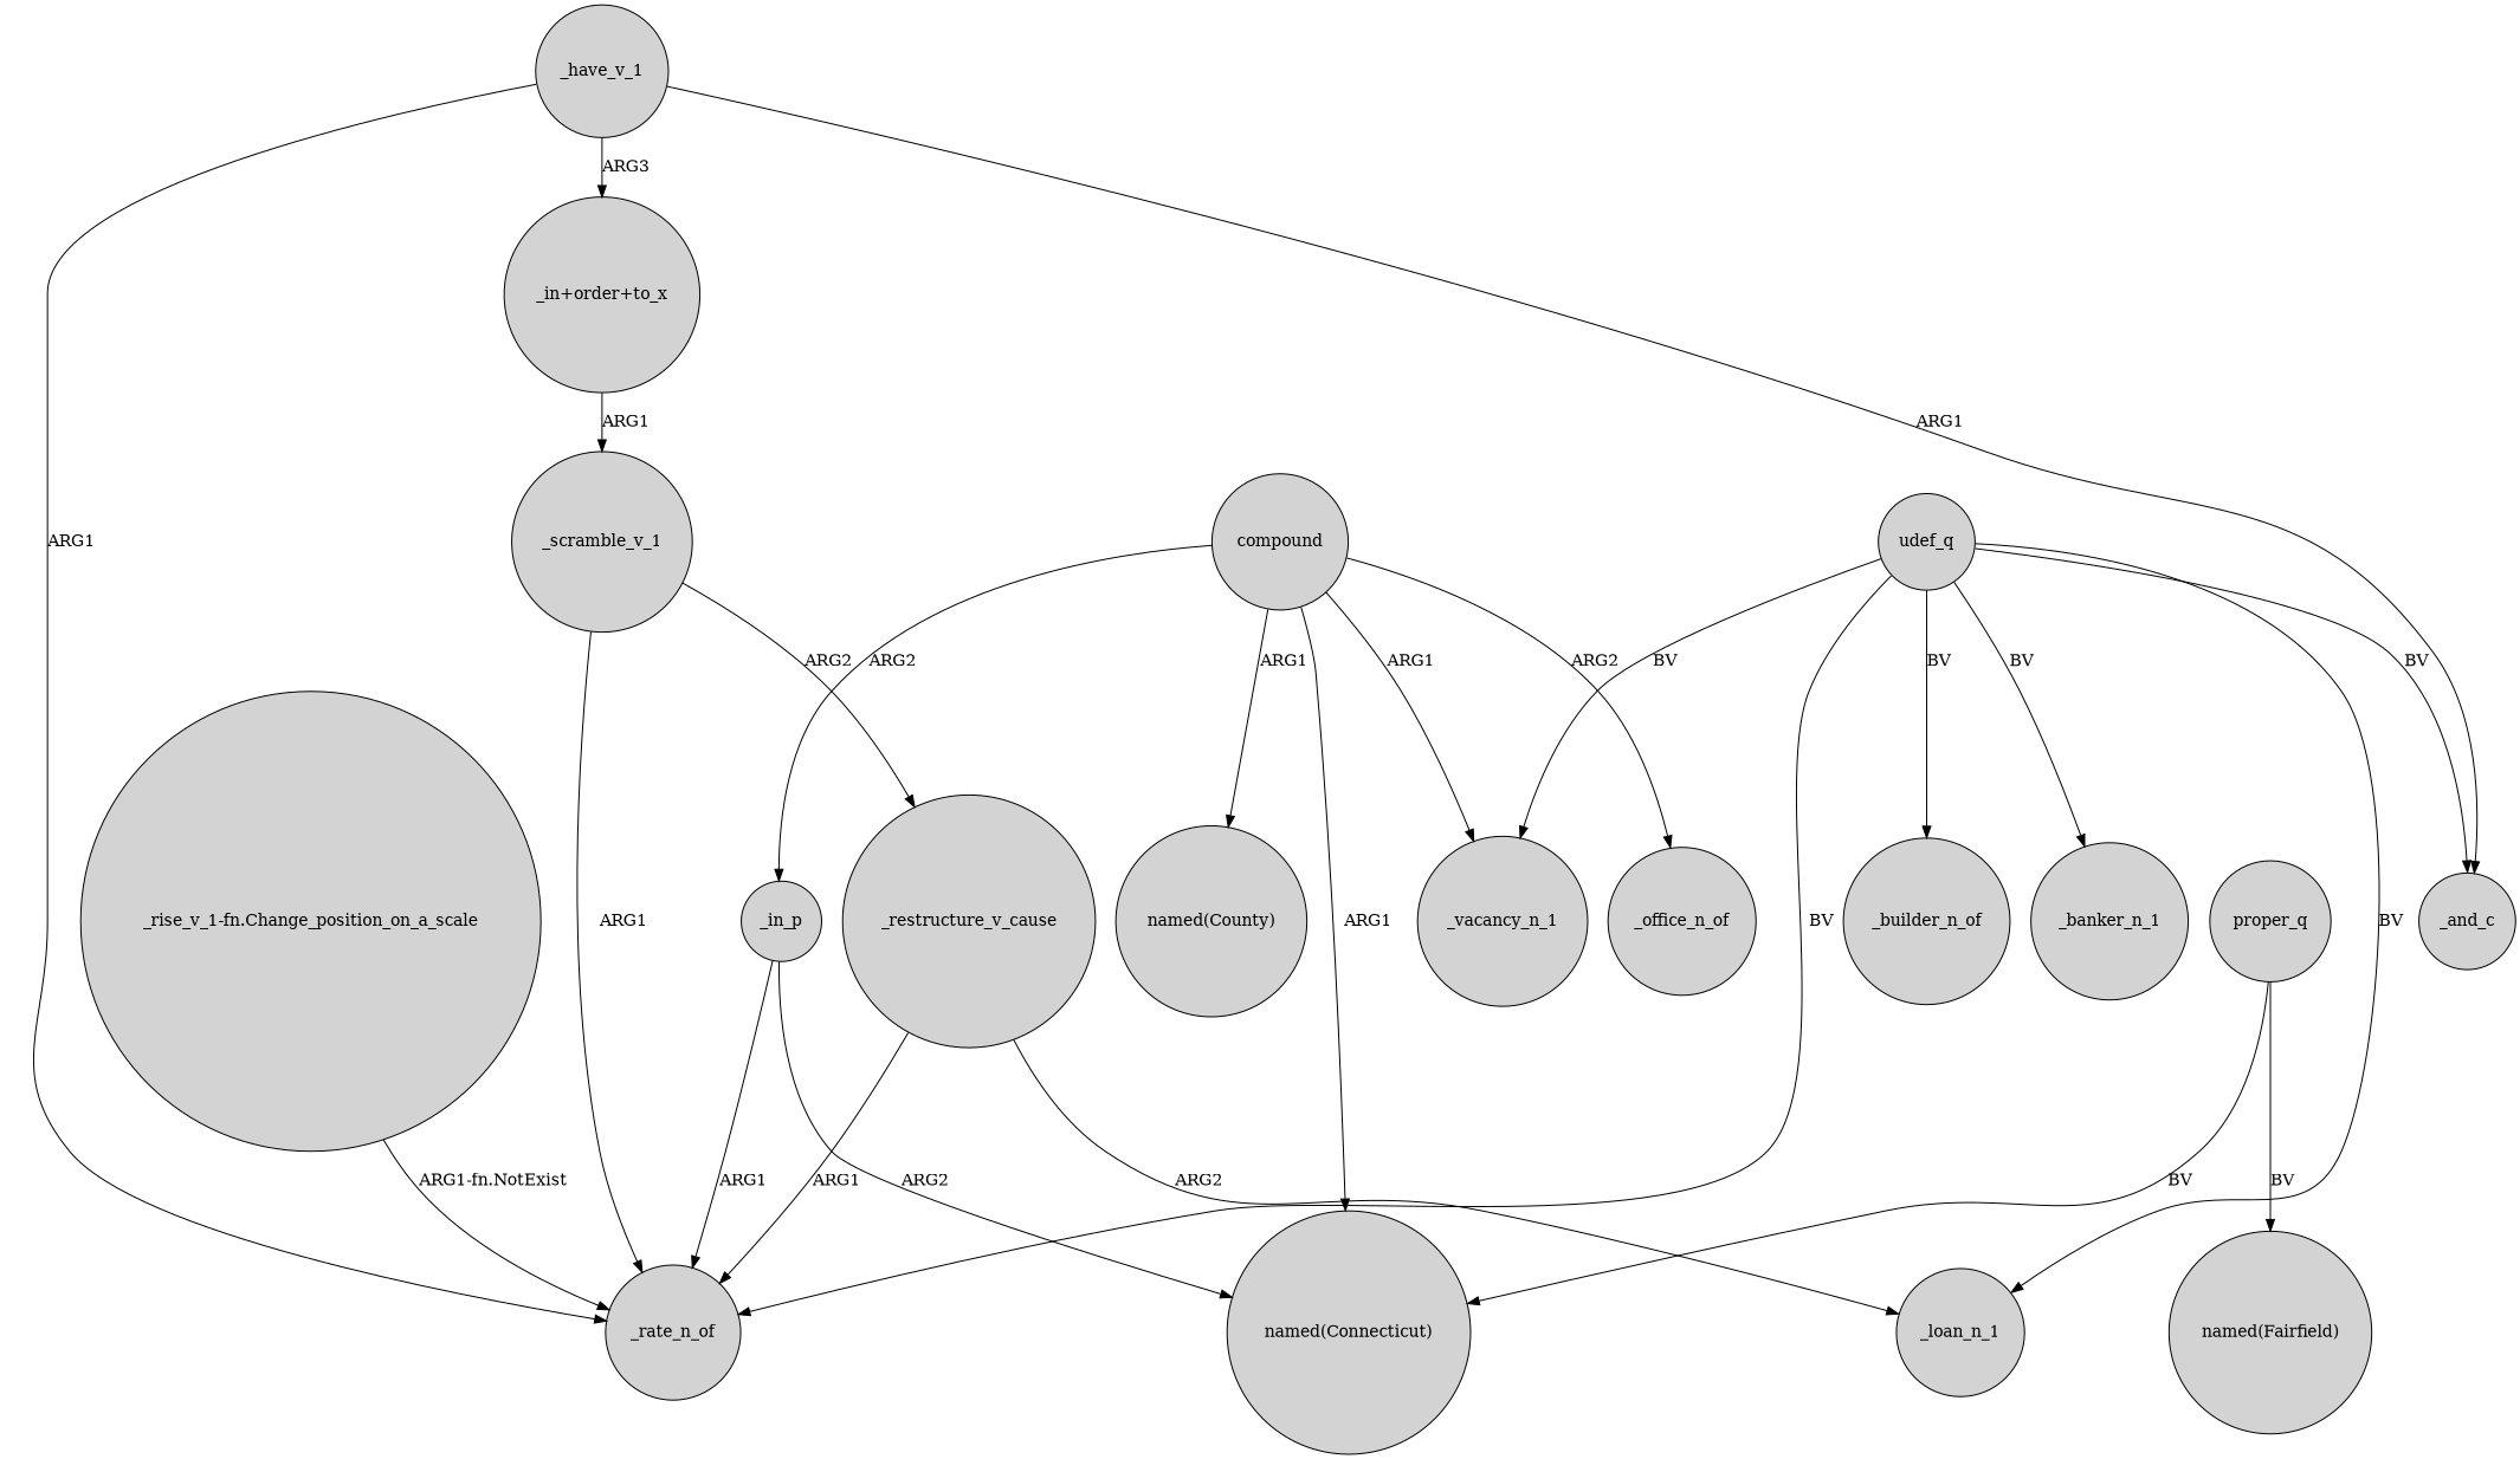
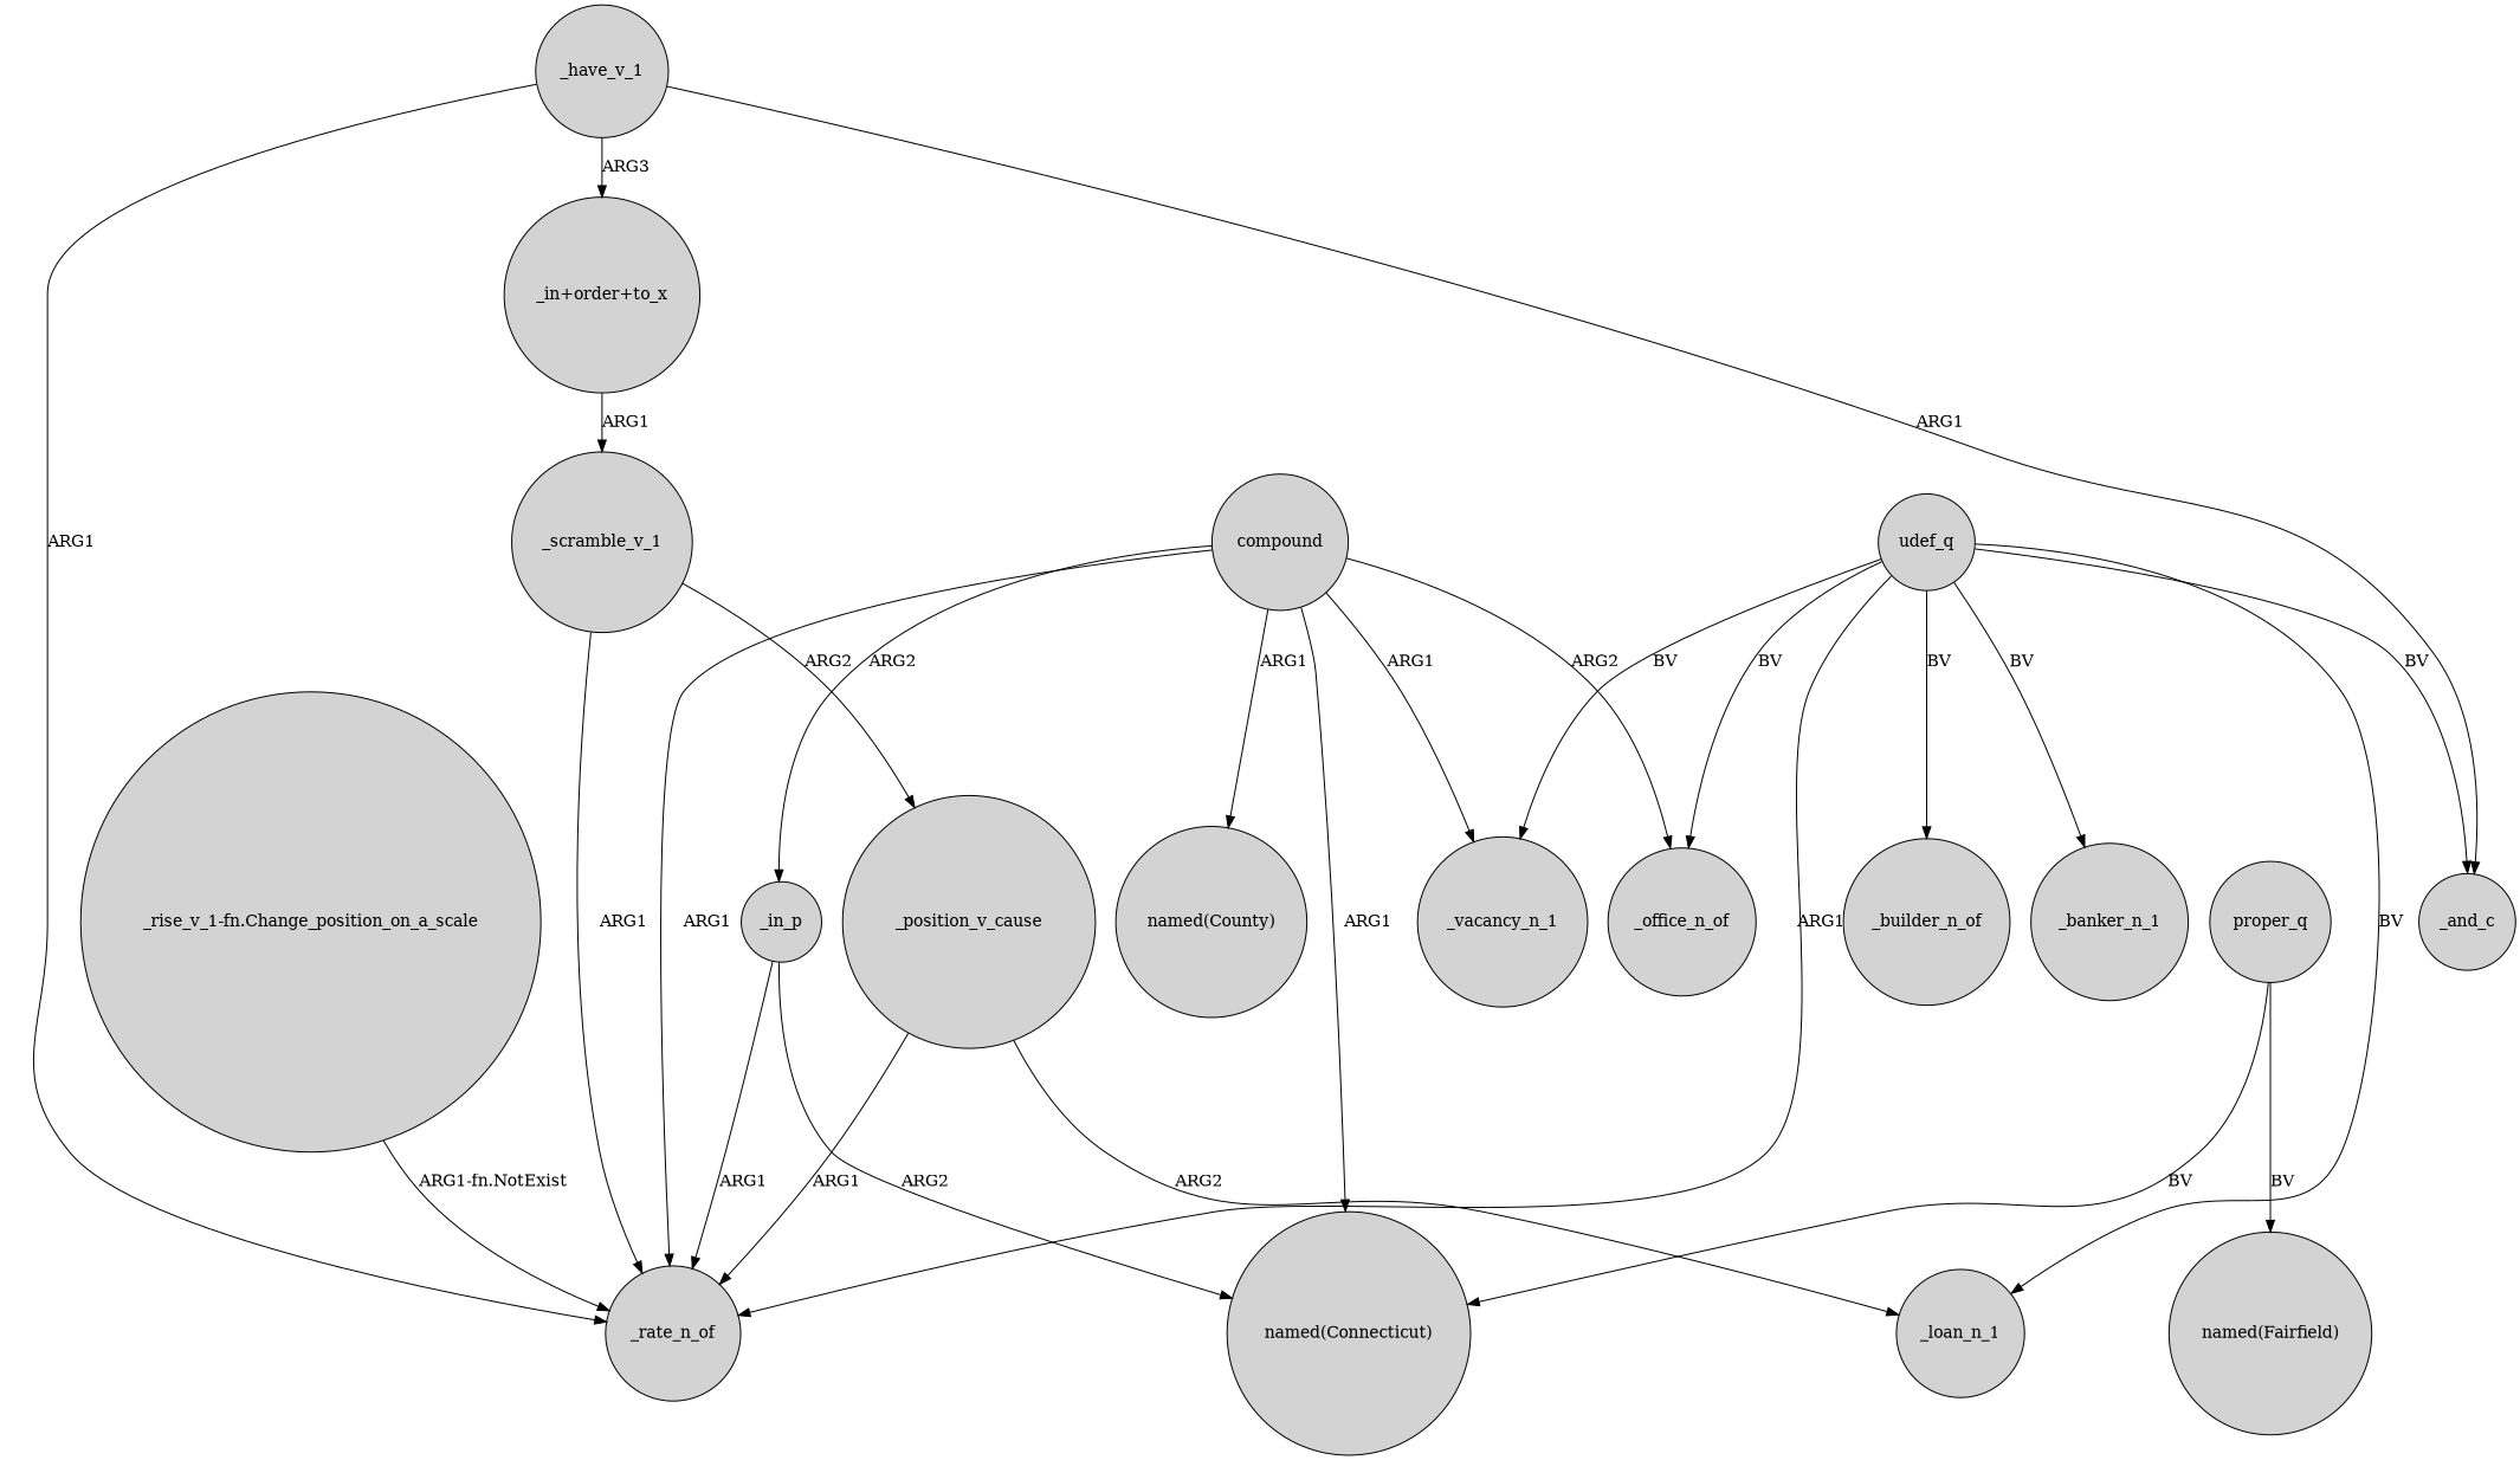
  digraph {
    node [shape=circle style=filled]
    udef_q
    _office_n_of
    _rate_n_of
    _and_c
    _vacancy_n_1
    _builder_n_of
    _banker_n_1
    _loan_n_1
    _have_v_1
    "_in+order+to_x"
    _scramble_v_1
    "_rise_v_1-fn.Change_position_on_a_scale"
    compound
    "named(Connecticut)"
    "named(County)"
    _in_p
-   _restructure_v_cause
+   _restructure_v_cause [label=_position_v_cause]
    proper_q
    "named(Fairfield)"
-   udef_q -> _rate_n_of [label=BV]
+   udef_q -> _office_n_of [label=BV]
+   udef_q -> _rate_n_of [label=ARG1]
    udef_q -> _and_c [label=BV]
    udef_q -> _vacancy_n_1 [label=BV]
    udef_q -> _builder_n_of [label=BV]
    udef_q -> _banker_n_1 [label=BV]
    udef_q -> _loan_n_1 [label=BV]
    _have_v_1 -> _rate_n_of [label=ARG1]
    _have_v_1 -> _and_c [label=ARG1]
    _have_v_1 -> "_in+order+to_x" [label=ARG3]
    "_in+order+to_x" -> _scramble_v_1 [label=ARG1]
    _scramble_v_1 -> _rate_n_of [label=ARG1]
    _scramble_v_1 -> _restructure_v_cause [label=ARG2]
    "_rise_v_1-fn.Change_position_on_a_scale" -> _rate_n_of [label="ARG1-fn.NotExist"]
    compound -> _office_n_of [label=ARG2]
+   compound -> _rate_n_of [label=ARG1]
    compound -> _vacancy_n_1 [label=ARG1]
    compound -> "named(Connecticut)" [label=ARG1]
    compound -> "named(County)" [label=ARG1]
    compound -> _in_p [label=ARG2]
    _in_p -> _rate_n_of [label=ARG1]
    _in_p -> "named(Connecticut)" [label=ARG2]
    _restructure_v_cause -> _rate_n_of [label=ARG1]
    _restructure_v_cause -> _loan_n_1 [label=ARG2]
    proper_q -> "named(Connecticut)" [label=BV]
    proper_q -> "named(Fairfield)" [label=BV]
  }
